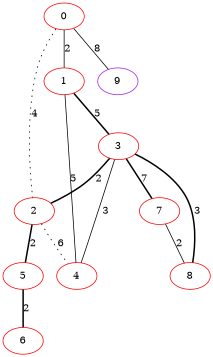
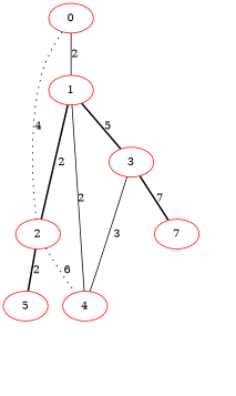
  graph {
    node [color=red weight=1]
    edge [style=bold]
    0
    1
    2
-   9 [color=purple weight=4]
    3
    4
    5
    7
-   8
-   6
    0 -- 1 [label=2 style=solid]
    0 -- 2 [label=4 style=dotted]
-   0 -- 9 [label=8 style=solid]
-   3 -- 2 [label=2]
+   1 -- 2 [label=2]
    1 -- 3 [label=5]
-   1 -- 4 [label=5 style=solid]
+   1 -- 4 [label=2 style=solid]
    2 -- 4 [label=6 style=dotted]
    2 -- 5 [label=2]
    3 -- 4 [label=3 style=solid]
    3 -- 7 [label=7]
-   3 -- 8 [label=3]
-   5 -- 6 [label=2]
-   7 -- 8 [label=2 style=solid]
  }
